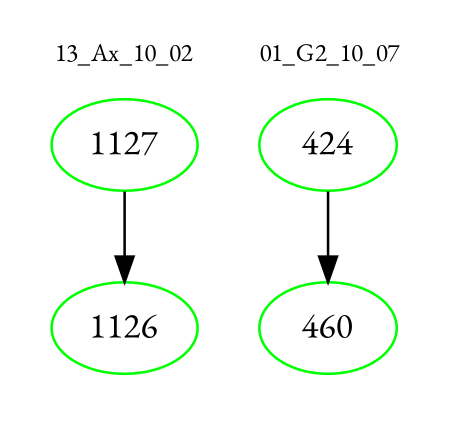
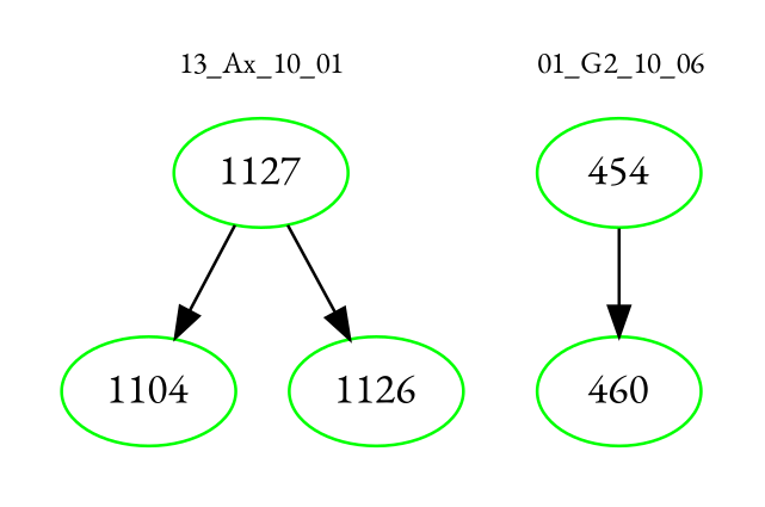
  digraph {
    fontname="EB Garamond"
    node [color=green fontname="EB Garamond"]
    edge [color=black fontname="EB Garamond"]
    n1 [label=1127]
+   n2 [label=1104]
    n3 [label=1126]
-   n4 [label=424]
+   n4 [label=454]
    n5 [label=460]
    subgraph cluster_1 {
      color=white
      fontsize=10
-     label="13_Ax_10_02"
+     label="13_Ax_10_01"
      n1
+     n2
      n3
    }
    subgraph cluster_2 {
      color=white
      fontsize=10
-     label="01_G2_10_07"
+     label="01_G2_10_06"
      n4
      n5
    }
+   n1 -> n2
    n1 -> n3
    n4 -> n5
  }
